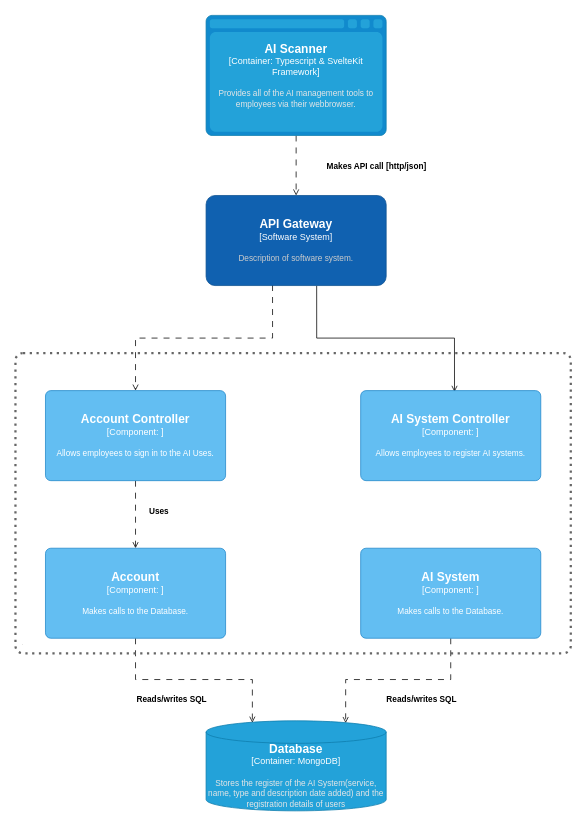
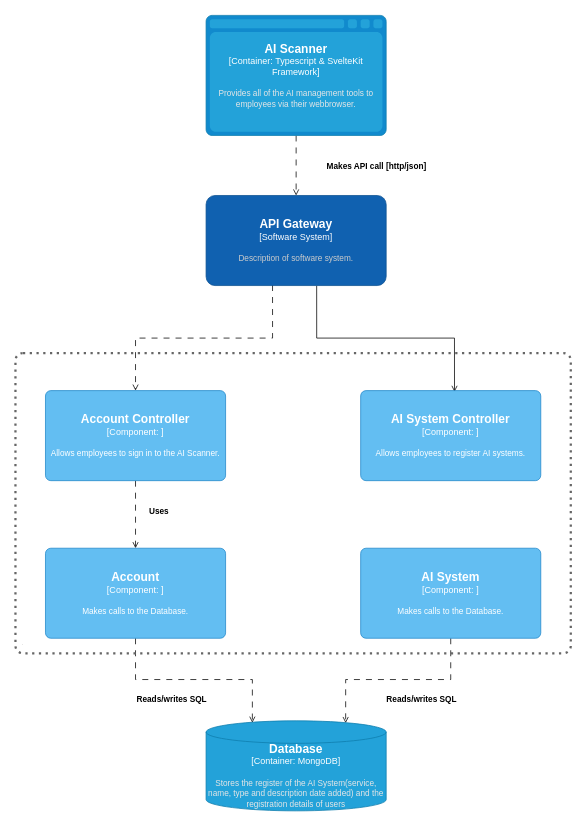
  <mxCell id="0" />
  <mxCell id="1" parent="0" />
  <mxCell id="2" style="edgeStyle=orthogonalEdgeStyle;rounded=0;orthogonalLoop=1;jettySize=auto;html=1;exitX=0.5;exitY=1;exitDx=0;exitDy=0;exitPerimeter=0;entryX=0.5;entryY=0;entryDx=0;entryDy=0;entryPerimeter=0;dashed=1;dashPattern=8 8;endArrow=open;endFill=0;" edge="1" parent="1" source="4" target="7"><mxGeometry relative="1" as="geometry" /></mxCell>
  <mxCell id="3" value="&lt;b&gt;Makes API call [http/json]&lt;/b&gt;" style="edgeLabel;html=1;align=center;verticalAlign=middle;resizable=0;points=[];" vertex="1" connectable="0" parent="2"><mxGeometry x="-0.198" y="-1" relative="1" as="geometry"><mxPoint x="107" y="8" as="offset" /></mxGeometry></mxCell>
  <mxCell id="4" value="&lt;font style=&quot;font-size: 16px&quot;&gt;&lt;b&gt;AI Scanner&lt;/b&gt;&lt;/font&gt;&lt;div&gt;[Container:&amp;nbsp;Typescript &amp; SvelteKit Framework]&lt;/div&gt;&lt;br&gt;&lt;div&gt;&lt;font style=&quot;font-size: 11px&quot;&gt;&lt;font color=&quot;#E6E6E6&quot;&gt;Provides all of the AI management tools to employees via their webbrowser.&lt;/font&gt;&lt;/div&gt;" style="shape=mxgraph.c4.webBrowserContainer2;whiteSpace=wrap;html=1;boundedLbl=1;rounded=0;labelBackgroundColor=none;strokeColor=#118ACD;fillColor=#23A2D9;strokeColor=#118ACD;strokeColor2=#0E7DAD;fontSize=12;fontColor=#ffffff;align=center;metaEdit=1;points=[[0.5,0,0],[1,0.25,0],[1,0.5,0],[1,0.75,0],[0.5,1,0],[0,0.75,0],[0,0.5,0],[0,0.25,0]];resizable=0;" vertex="1" parent="1"><mxGeometry x="274" y="20" width="240" height="160" as="geometry" /></mxCell>
  <mxCell id="5" style="edgeStyle=orthogonalEdgeStyle;rounded=0;orthogonalLoop=1;jettySize=auto;html=1;exitX=0.369;exitY=0.994;exitDx=0;exitDy=0;exitPerimeter=0;entryX=0.5;entryY=0;entryDx=0;entryDy=0;entryPerimeter=0;dashed=1;dashPattern=8 8;endArrow=open;endFill=0;" edge="1" parent="1" source="7" target="10"><mxGeometry relative="1" as="geometry" /></mxCell>
  <mxCell id="6" style="edgeStyle=orthogonalEdgeStyle;rounded=0;orthogonalLoop=1;jettySize=auto;html=1;exitX=0.614;exitY=1.001;exitDx=0;exitDy=0;exitPerimeter=0;entryX=0.521;entryY=0.014;entryDx=0;entryDy=0;entryPerimeter=0;dashed=0;dashPattern=8 8;endArrow=open;endFill=0;" edge="1" parent="1" source="7" target="11"><mxGeometry relative="1" as="geometry" /></mxCell>
  <mxCell id="7" value="&lt;font style=&quot;font-size: 16px&quot;&gt;&lt;b&gt;API Gateway&lt;/b&gt;&lt;/font&gt;&lt;div&gt;[Software System]&lt;/div&gt;&lt;br&gt;&lt;div&gt;&lt;font style=&quot;font-size: 11px&quot;&gt;&lt;font color=&quot;#cccccc&quot;&gt;Description of software system.&lt;/font&gt;&lt;/div&gt;" style="rounded=1;whiteSpace=wrap;html=1;labelBackgroundColor=none;fillColor=#1061B0;fontColor=#ffffff;align=center;arcSize=10;strokeColor=#0D5091;metaEdit=1;resizable=0;points=[[0.25,0,0],[0.5,0,0],[0.75,0,0],[1,0.25,0],[1,0.5,0],[1,0.75,0],[0.75,1,0],[0.5,1,0],[0.25,1,0],[0,0.75,0],[0,0.5,0],[0,0.25,0]];" vertex="1" parent="1"><mxGeometry x="274" y="260" width="240" height="120" as="geometry" /></mxCell>
  <mxCell id="8" style="edgeStyle=orthogonalEdgeStyle;rounded=0;orthogonalLoop=1;jettySize=auto;html=1;exitX=0.5;exitY=1;exitDx=0;exitDy=0;exitPerimeter=0;entryX=0.5;entryY=0;entryDx=0;entryDy=0;entryPerimeter=0;dashed=1;dashPattern=8 8;endArrow=open;endFill=0;" edge="1" parent="1" source="10" target="17"><mxGeometry relative="1" as="geometry" /></mxCell>
  <mxCell id="9" value="&lt;b&gt;Uses&lt;/b&gt;" style="edgeLabel;html=1;align=center;verticalAlign=middle;resizable=0;points=[];" vertex="1" connectable="0" parent="8"><mxGeometry x="-0.232" y="2" relative="1" as="geometry"><mxPoint x="28" y="5" as="offset" /></mxGeometry></mxCell>
- <mxCell id="10" value="&lt;font style=&quot;font-size: 16px&quot;&gt;&lt;b&gt;Account Controller &lt;/b&gt;&lt;/font&gt;&lt;div&gt;[Component: ]&lt;/div&gt;&lt;br&gt;&lt;div&gt;&lt;font style=&quot;font-size: 11px&quot;&gt;Allows employees to sign in to the AI Uses.&lt;/font&gt;&lt;/div&gt;" style="rounded=1;whiteSpace=wrap;html=1;labelBackgroundColor=none;fillColor=#63BEF2;fontColor=#ffffff;align=center;arcSize=6;strokeColor=#2086C9;metaEdit=1;resizable=0;points=[[0.25,0,0],[0.5,0,0],[0.75,0,0],[1,0.25,0],[1,0.5,0],[1,0.75,0],[0.75,1,0],[0.5,1,0],[0.25,1,0],[0,0.75,0],[0,0.5,0],[0,0.25,0]];" vertex="1" parent="1"><mxGeometry x="60" y="520" width="240" height="120" as="geometry" /></mxCell>
+ <mxCell id="10" value="&lt;font style=&quot;font-size: 16px&quot;&gt;&lt;b&gt;Account Controller &lt;/b&gt;&lt;/font&gt;&lt;div&gt;[Component: ]&lt;/div&gt;&lt;br&gt;&lt;div&gt;&lt;font style=&quot;font-size: 11px&quot;&gt;Allows employees to sign in to the AI Scanner.&lt;/font&gt;&lt;/div&gt;" style="rounded=1;whiteSpace=wrap;html=1;labelBackgroundColor=none;fillColor=#63BEF2;fontColor=#ffffff;align=center;arcSize=6;strokeColor=#2086C9;metaEdit=1;resizable=0;points=[[0.25,0,0],[0.5,0,0],[0.75,0,0],[1,0.25,0],[1,0.5,0],[1,0.75,0],[0.75,1,0],[0.5,1,0],[0.25,1,0],[0,0.75,0],[0,0.5,0],[0,0.25,0]];" vertex="1" parent="1"><mxGeometry x="60" y="520" width="240" height="120" as="geometry" /></mxCell>
  <mxCell id="11" value="&lt;font style=&quot;font-size: 16px&quot;&gt;&lt;b&gt;AI System Controller &lt;/b&gt;&lt;/font&gt;&lt;div&gt;[Component: ]&lt;/div&gt;&lt;br&gt;&lt;div&gt;&lt;font style=&quot;font-size: 11px&quot;&gt;Allows employees to register AI systems.&lt;/font&gt;&lt;/div&gt;" style="rounded=1;whiteSpace=wrap;html=1;labelBackgroundColor=none;fillColor=#63BEF2;fontColor=#ffffff;align=center;arcSize=6;strokeColor=#2086C9;metaEdit=1;resizable=0;points=[[0.25,0,0],[0.5,0,0],[0.75,0,0],[1,0.25,0],[1,0.5,0],[1,0.75,0],[0.75,1,0],[0.5,1,0],[0.25,1,0],[0,0.75,0],[0,0.5,0],[0,0.25,0]];" vertex="1" parent="1"><mxGeometry x="480" y="520" width="240" height="120" as="geometry" /></mxCell>
  <mxCell id="12" style="edgeStyle=orthogonalEdgeStyle;rounded=0;orthogonalLoop=1;jettySize=auto;html=1;exitX=0.5;exitY=1;exitDx=0;exitDy=0;exitPerimeter=0;entryX=0.775;entryY=0.025;entryDx=0;entryDy=0;entryPerimeter=0;dashed=1;dashPattern=8 8;endArrow=open;endFill=0;" edge="1" parent="1" source="14" target="18"><mxGeometry relative="1" as="geometry" /></mxCell>
  <mxCell id="13" value="&lt;b&gt;Reads/writes SQL&lt;/b&gt;" style="edgeLabel;html=1;align=center;verticalAlign=middle;resizable=0;points=[];" vertex="1" connectable="0" parent="12"><mxGeometry x="-0.15" y="-2" relative="1" as="geometry"><mxPoint x="13" y="27" as="offset" /></mxGeometry></mxCell>
  <mxCell id="14" value="&lt;font style=&quot;font-size: 16px&quot;&gt;&lt;b&gt;AI System&lt;/b&gt;&lt;/font&gt;&lt;div&gt;[Component: ]&lt;/div&gt;&lt;br&gt;&lt;div&gt;&lt;font style=&quot;font-size: 11px&quot;&gt;Makes calls to the Database.&lt;/font&gt;&lt;/div&gt;" style="rounded=1;whiteSpace=wrap;html=1;labelBackgroundColor=none;fillColor=#63BEF2;fontColor=#ffffff;align=center;arcSize=6;strokeColor=#2086C9;metaEdit=1;resizable=0;points=[[0.25,0,0],[0.5,0,0],[0.75,0,0],[1,0.25,0],[1,0.5,0],[1,0.75,0],[0.75,1,0],[0.5,1,0],[0.25,1,0],[0,0.75,0],[0,0.5,0],[0,0.25,0]];" vertex="1" parent="1"><mxGeometry x="480" y="730" width="240" height="120" as="geometry" /></mxCell>
  <mxCell id="15" style="edgeStyle=orthogonalEdgeStyle;rounded=0;orthogonalLoop=1;jettySize=auto;html=1;exitX=0.5;exitY=1;exitDx=0;exitDy=0;exitPerimeter=0;entryX=0.257;entryY=0.021;entryDx=0;entryDy=0;entryPerimeter=0;dashed=1;dashPattern=8 8;endArrow=open;endFill=0;" edge="1" parent="1" source="17" target="18"><mxGeometry relative="1" as="geometry" /></mxCell>
  <mxCell id="16" value="&lt;b&gt;Reads/writes SQL&lt;/b&gt;" style="edgeLabel;html=1;align=center;verticalAlign=middle;resizable=0;points=[];" vertex="1" connectable="0" parent="15"><mxGeometry x="-0.243" y="-1" relative="1" as="geometry"><mxPoint y="24" as="offset" /></mxGeometry></mxCell>
  <mxCell id="17" value="&lt;font style=&quot;font-size: 16px&quot;&gt;&lt;b&gt;Account &lt;/b&gt;&lt;/font&gt;&lt;div&gt;[Component: ]&lt;/div&gt;&lt;br&gt;&lt;div&gt;&lt;font style=&quot;font-size: 11px&quot;&gt;Makes calls to the Database.&lt;/font&gt;&lt;/div&gt;" style="rounded=1;whiteSpace=wrap;html=1;labelBackgroundColor=none;fillColor=#63BEF2;fontColor=#ffffff;align=center;arcSize=6;strokeColor=#2086C9;metaEdit=1;resizable=0;points=[[0.25,0,0],[0.5,0,0],[0.75,0,0],[1,0.25,0],[1,0.5,0],[1,0.75,0],[0.75,1,0],[0.5,1,0],[0.25,1,0],[0,0.75,0],[0,0.5,0],[0,0.25,0]];" vertex="1" parent="1"><mxGeometry x="60" y="730" width="240" height="120" as="geometry" /></mxCell>
  <mxCell id="18" value="&lt;font style=&quot;font-size: 16px&quot;&gt;&lt;b&gt;Database&lt;/b&gt;&lt;/font&gt;&lt;div&gt;[Container:&amp;nbsp;MongoDB]&lt;/div&gt;&lt;br&gt;&lt;div&gt;&lt;font style=&quot;font-size: 11px&quot;&gt;&lt;font color=&quot;#E6E6E6&quot;&gt;Stores the register of the AI System(service, name, type and description date added) and the registration details of users&lt;/font&gt;&lt;/div&gt;" style="shape=cylinder3;size=15;whiteSpace=wrap;html=1;boundedLbl=1;rounded=0;labelBackgroundColor=none;fillColor=#23A2D9;fontSize=12;fontColor=#ffffff;align=center;strokeColor=#0E7DAD;metaEdit=1;points=[[0.5,0,0],[1,0.25,0],[1,0.5,0],[1,0.75,0],[0.5,1,0],[0,0.75,0],[0,0.5,0],[0,0.25,0]];resizable=0;" vertex="1" parent="1"><mxGeometry x="274" y="960" width="240" height="120" as="geometry" /></mxCell>
  <mxCell id="19" value="&lt;font style=&quot;font-size: 1px;&quot;&gt;&lt;b style=&quot;font-size: 1px;&quot;&gt;&lt;div style=&quot;text-align: left; font-size: 1px;&quot;&gt;&lt;/div&gt;&lt;/b&gt;&lt;/font&gt;&lt;div style=&quot;text-align: left; font-size: 1px;&quot;&gt;[]&lt;/div&gt;" style="rounded=1;fontSize=1;whiteSpace=wrap;html=1;dashed=1;arcSize=20;fillColor=none;strokeColor=#666666;fontColor=#333333;labelBackgroundColor=none;align=left;verticalAlign=bottom;labelBorderColor=none;spacingTop=0;spacing=10;dashPattern=1 2;metaEdit=1;rotatable=0;perimeter=rectanglePerimeter;noLabel=0;labelPadding=0;allowArrows=0;connectable=0;expand=0;recursiveResize=0;editable=1;pointerEvents=0;absoluteArcSize=1;points=[[0.25,0,0],[0.5,0,0],[0.75,0,0],[1,0.25,0],[1,0.5,0],[1,0.75,0],[0.75,1,0],[0.5,1,0],[0.25,1,0],[0,0.75,0],[0,0.5,0],[0,0.25,0]];strokeWidth=3;" vertex="1" parent="1"><mxGeometry x="20" y="470" width="740" height="400" as="geometry" /></mxCell>
